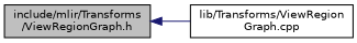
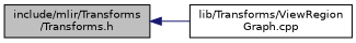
  digraph {
    rankdir=LR
    node [color=black fontname=Helvetica fontsize=10 shape=record]
-   n1 [fillcolor=grey75 fontcolor=black height=0.2 label="include/mlir/Transforms\l/ViewRegionGraph.h" style=filled width=0.4]
+   n1 [fillcolor=grey75 fontcolor=black height=0.2 label="include/mlir/Transforms\l/Transforms.h" style=filled width=0.4]
    n2 [height=0.2 label="lib/Transforms/ViewRegion\lGraph.cpp" width=0.4]
    n1 -> n2 [color=midnightblue dir=back fontname=Helvetica fontsize=10 labelfontname=Helvetica labelfontsize=10 style=solid]
  }
